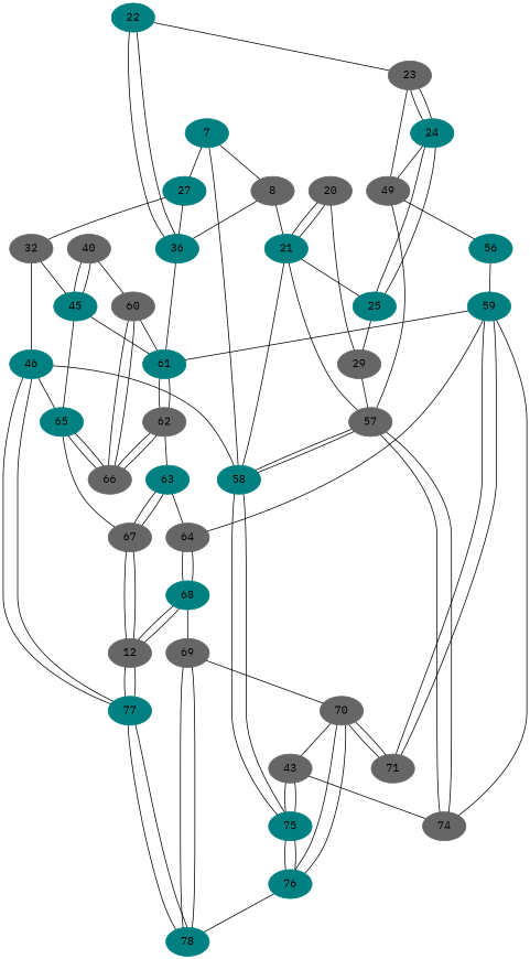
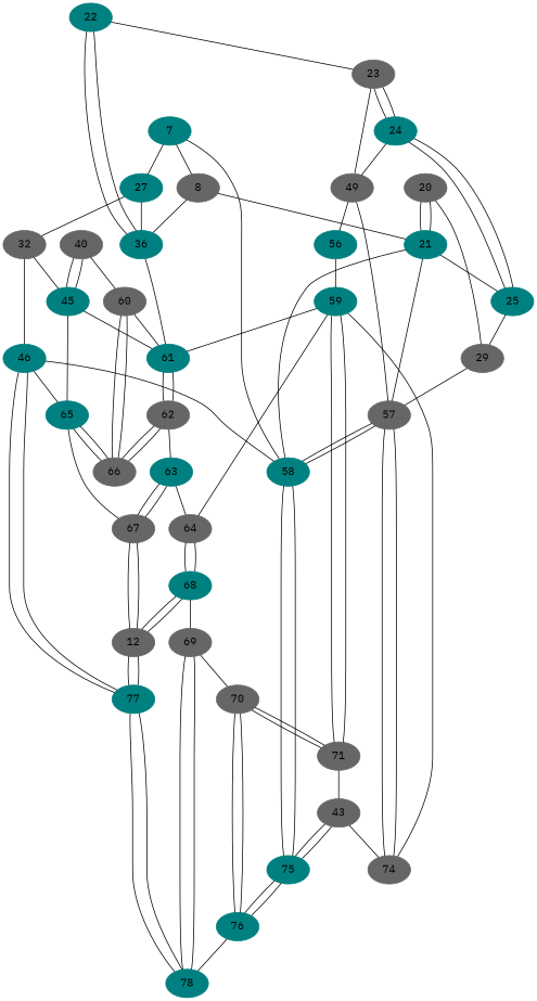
  graph {
    fontname="IBM Plex Mono"
    node [color=teal fontname="IBM Plex Mono" style=filled]
    edge [fontname="IBM Plex Mono"]
    7 [super="+6"]
    8 [color=gray40]
    27 [super="+13+14"]
    58 [super="+2"]
    21 [super="+3+16"]
    36 [super="+31+30+17+18"]
    32 [color=gray40 super="+28+11"]
    75
    25 [super="+15"]
    57 [color=gray40 super="+53"]
    61 [super="+39+37+35"]
    20 [color=gray40 super="+19"]
    29 [color=gray40 super="+26"]
    74 [color=gray40 super="+52"]
    22
    23 [color=gray40]
    24
    49 [color=gray40 super="+44+48"]
    56 [super="+50"]
    45 [super="+33+34"]
    46 [super="+12"]
    65 [super="+47"]
    77
    62 [color=gray40]
    40 [color=gray40]
    60 [color=gray40 super="+41"]
    66 [color=gray40]
    67 [color=gray40]
    78
    59 [super="+51+55"]
    64 [color=gray40]
    71 [color=gray40]
    76
    68
    n35 [color=gray40 label=43]
    63
    n37 [color=gray40 label=12]
    69 [color=gray40]
    70 [color=gray40]
    7 -- 8
    7 -- 27 [weight=2]
    7 -- 58
    8 -- 21
    8 -- 36
    27 -- 36 [weight=2]
    27 -- 32 [weight=2]
    58 -- 75
    58 -- 75
    21 -- 58
    21 -- 25 [weight=2]
    21 -- 57
    36 -- 61 [weight=2]
    32 -- 45
    32 -- 46 [weight=2]
    75 -- 76
    75 -- 76
    25 -- 29
    57 -- 58
    57 -- 58
    57 -- 74 [weight=2]
    57 -- 74
    61 -- 62
    61 -- 62
    20 -- 21 [weight=2]
    20 -- 21
    20 -- 29 [weight=2]
    29 -- 57
    22 -- 36 [weight=2]
    22 -- 36
    22 -- 23
    23 -- 24
    23 -- 24
    23 -- 49
    24 -- 25
    24 -- 25
    24 -- 49
    49 -- 57
    49 -- 56 [weight=2]
    56 -- 59 [weight=2]
    45 -- 61
    45 -- 65
    46 -- 58 [weight=2]
    46 -- 65
    46 -- 77
    46 -- 77
    65 -- 66
    65 -- 66
    65 -- 67
    77 -- 78
    77 -- 78
    62 -- 66
    62 -- 66
    62 -- 63
    40 -- 45 [weight=2]
    40 -- 45
    40 -- 60
    60 -- 61 [weight=2]
    60 -- 66
    60 -- 66
    67 -- n37
    67 -- n37
    59 -- 61
    59 -- 74
    59 -- 64
    59 -- 71
    59 -- 71
    64 -- 68
    64 -- 68
-   70 -- n35
+   71 -- n35
    76 -- 78
    68 -- n37
    68 -- n37
    68 -- 69
    n35 -- 75
    n35 -- 75
    n35 -- 74
    63 -- 67
    63 -- 67
    63 -- 64
    n37 -- 77
    n37 -- 77
    69 -- 78
    69 -- 78
    69 -- 70
    70 -- 71
    70 -- 71
    70 -- 76
    70 -- 76
  }
